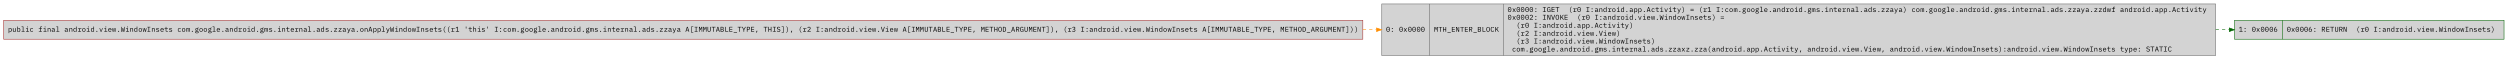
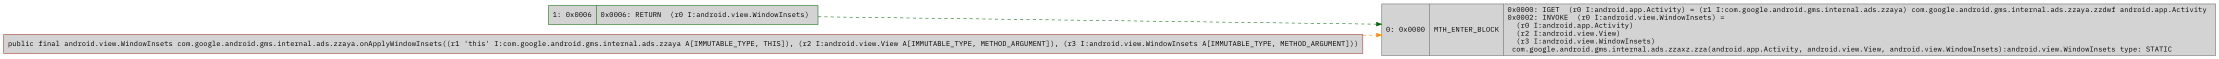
  digraph {
    rankdir=LR
    fontname="IBM Plex Mono"
    node [shape=record style=filled fillcolor=lightgrey fontname="IBM Plex Mono"]
    edge [style=dashed arrowhead=normal fontname="IBM Plex Mono"]
    n1 [label="{0\:\ 0x0000|MTH_ENTER_BLOCK\l|0x0000: IGET  (r0 I:android.app.Activity) = (r1 I:com.google.android.gms.internal.ads.zzaya) com.google.android.gms.internal.ads.zzaya.zzdwf android.app.Activity \l0x0002: INVOKE  (r0 I:android.view.WindowInsets) = \l  (r0 I:android.app.Activity)\l  (r2 I:android.view.View)\l  (r3 I:android.view.WindowInsets)\l com.google.android.gms.internal.ads.zzaxz.zza(android.app.Activity, android.view.View, android.view.WindowInsets):android.view.WindowInsets type: STATIC \l}" color=gray40]
    n2 [label="{1\:\ 0x0006|0x0006: RETURN  (r0 I:android.view.WindowInsets) \l}" color=darkgreen]
    n3 [label="{public final android.view.WindowInsets com.google.android.gms.internal.ads.zzaya.onApplyWindowInsets((r1 'this' I:com.google.android.gms.internal.ads.zzaya A[IMMUTABLE_TYPE, THIS]), (r2 I:android.view.View A[IMMUTABLE_TYPE, METHOD_ARGUMENT]), (r3 I:android.view.WindowInsets A[IMMUTABLE_TYPE, METHOD_ARGUMENT])) }" color=brown]
-   n1 -> n2 [color=darkgreen]
+   n2 -> n1 [color=darkgreen]
    n3 -> n1 [color=darkorange]
  }
